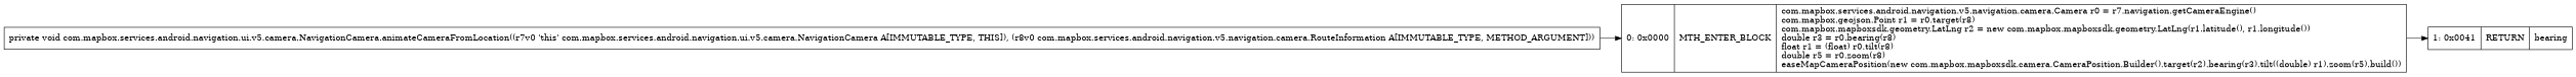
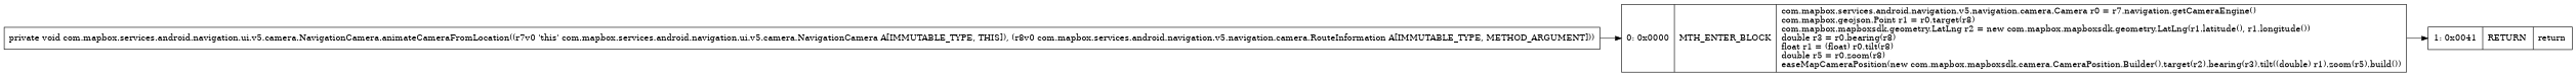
  digraph {
    rankdir=LR
    node [shape=record]
    n1 [label="{0\:\ 0x0000|MTH_ENTER_BLOCK\l|com.mapbox.services.android.navigation.v5.navigation.camera.Camera r0 = r7.navigation.getCameraEngine()\lcom.mapbox.geojson.Point r1 = r0.target(r8)\lcom.mapbox.mapboxsdk.geometry.LatLng r2 = new com.mapbox.mapboxsdk.geometry.LatLng(r1.latitude(), r1.longitude())\ldouble r3 = r0.bearing(r8)\lfloat r1 = (float) r0.tilt(r8)\ldouble r5 = r0.zoom(r8)\leaseMapCameraPosition(new com.mapbox.mapboxsdk.camera.CameraPosition.Builder().target(r2).bearing(r3).tilt((double) r1).zoom(r5).build())\l}"]
-   n2 [label="{1\:\ 0x0041|RETURN\l|bearing\l}"]
+   n2 [label="{1\:\ 0x0041|RETURN\l|return\l}"]
    n3 [label="{private void com.mapbox.services.android.navigation.ui.v5.camera.NavigationCamera.animateCameraFromLocation((r7v0 'this' com.mapbox.services.android.navigation.ui.v5.camera.NavigationCamera A[IMMUTABLE_TYPE, THIS]), (r8v0 com.mapbox.services.android.navigation.v5.navigation.camera.RouteInformation A[IMMUTABLE_TYPE, METHOD_ARGUMENT])) }"]
    n1 -> n2
    n3 -> n1
  }
